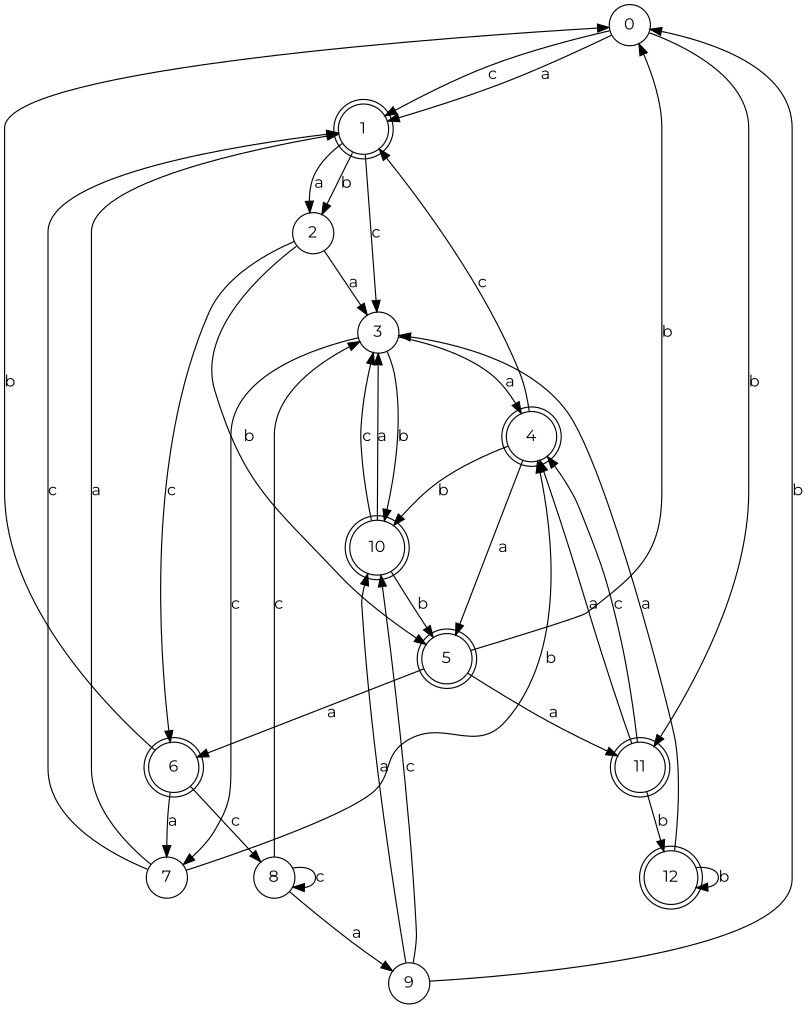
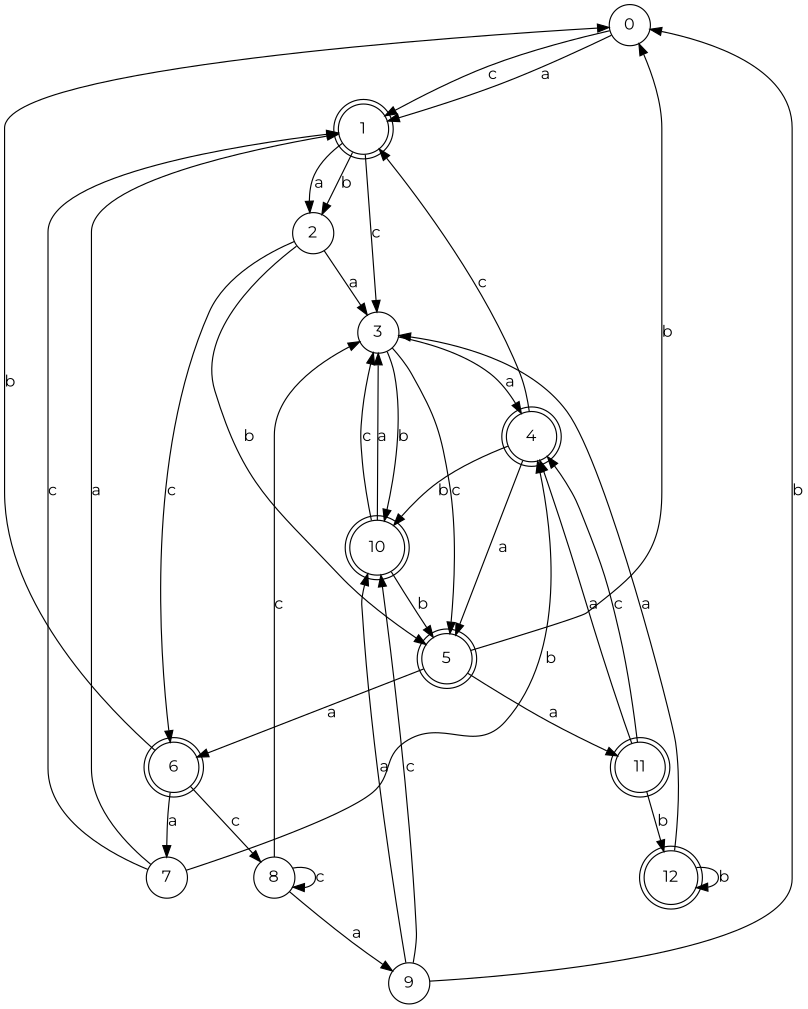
  digraph {
    fontname=Montserrat
    rankdir=TB
    node [color=black fillcolor=white fontname=Montserrat shape=doublecircle style="rounded,filled"]
    edge [fontname=Montserrat]
    n1 [label=0 shape=circle style=filled]
    n2 [label=1]
    n3 [label=11]
    n4 [label=2 shape=circle style=filled]
    n5 [label=3 shape=circle style=filled]
    n6 [label=4]
    n7 [label=12]
    n8 [label=5]
    n9 [label=6]
    n10 [label=10]
    n11 [label=7 shape=circle style=filled]
    n12 [label=8 shape=circle style=filled]
    n13 [label=9 shape=circle style=filled]
    n1 -> n2 [label=a]
    n1 -> n2 [label=c]
-   n1 -> n3 [label=b]
    n2 -> n4 [label=a]
    n2 -> n4 [label=b]
    n2 -> n5 [label=c]
    n3 -> n6 [label=a]
    n3 -> n6 [label=c]
    n3 -> n7 [label=b]
    n4 -> n5 [label=a]
    n4 -> n8 [label=b]
    n4 -> n9 [label=c]
    n5 -> n6 [label=a]
-   n5 -> n11 [label=c]
+   n5 -> n8 [label=c]
    n5 -> n10 [label=b]
    n6 -> n2 [label=c]
    n6 -> n8 [label=a]
    n6 -> n10 [label=b]
    n7 -> n5 [label=a]
    n7 -> n7 [label=b]
    n8 -> n1 [label=b]
    n8 -> n3 [label=a]
    n8 -> n9 [label=a]
    n9 -> n1 [label=b]
    n9 -> n11 [label=a]
    n9 -> n12 [label=c]
    n10 -> n5 [label=a]
    n10 -> n5 [label=c]
    n10 -> n8 [label=b]
    n11 -> n2 [label=a]
    n11 -> n2 [label=c]
    n11 -> n6 [label=b]
    n12 -> n5 [label=c]
    n12 -> n12 [label=c]
    n12 -> n13 [label=a]
    n13 -> n1 [label=b]
    n13 -> n10 [label=a]
    n13 -> n10 [label=c]
  }
